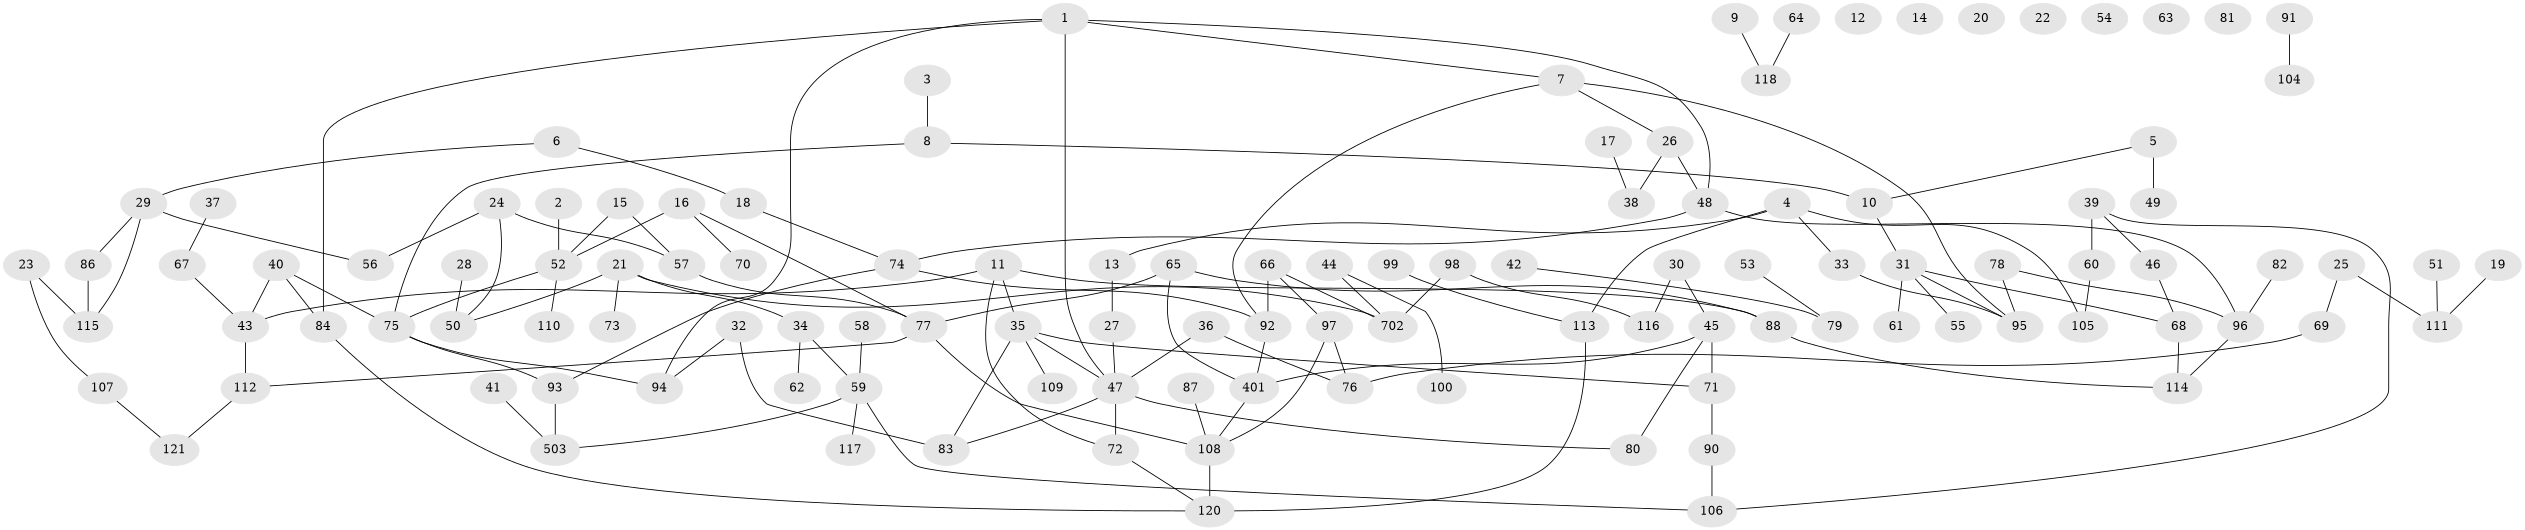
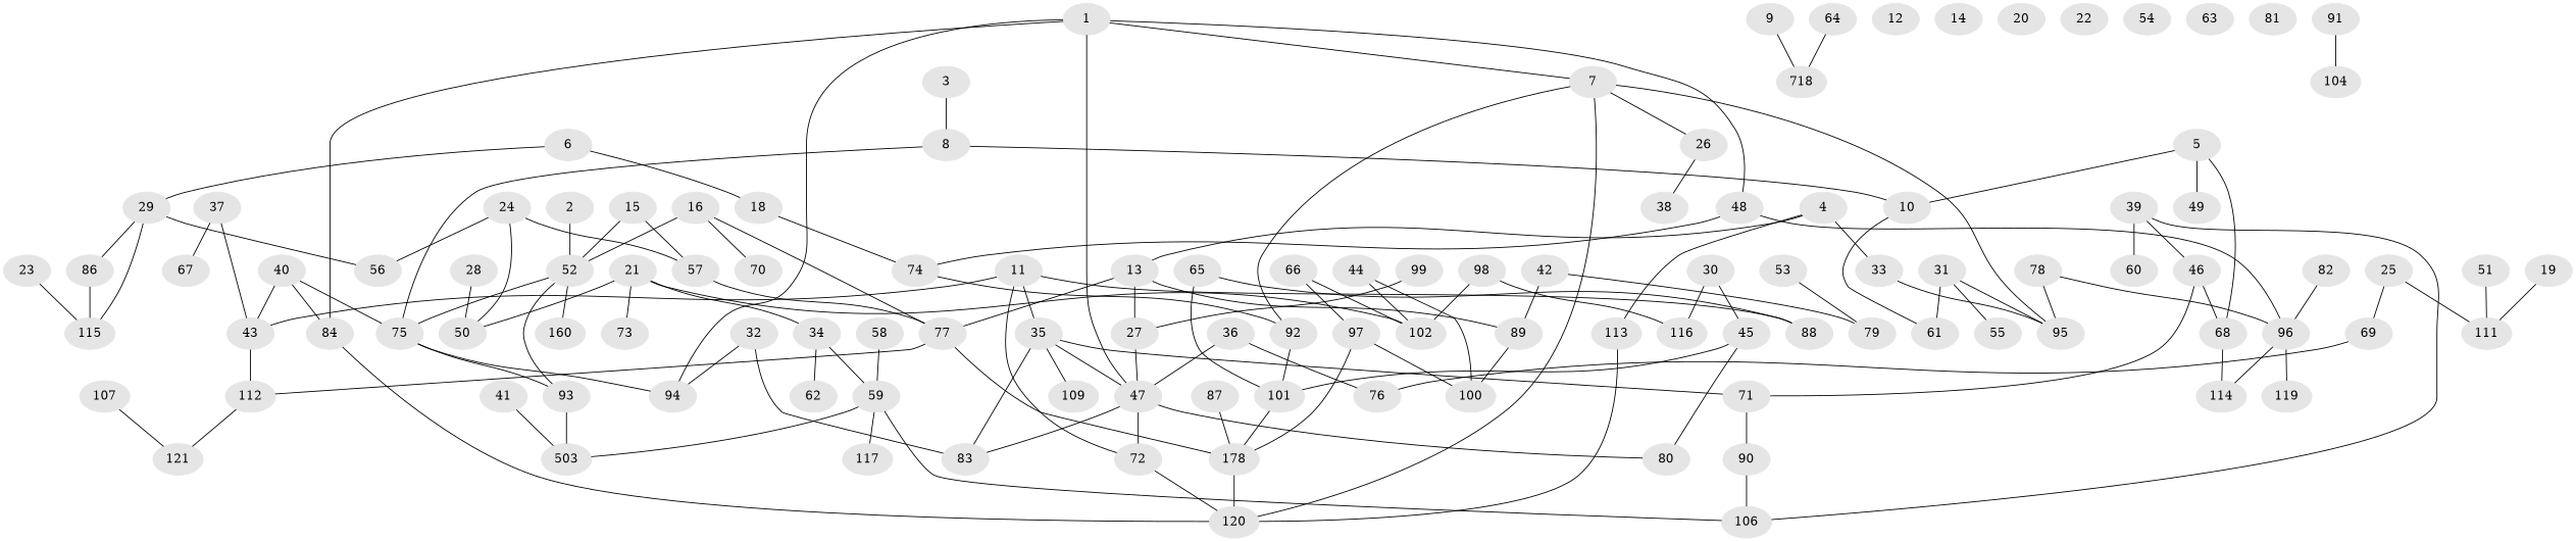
  graph {
    node [color=gray90 style=filled]
    1
    7
    47
    48
    84
    94
    26
    92
    95
    120
    72
    83
    80
    74
    96
    2
    52
    75
    93
-   110
+   110 [label=160]
    3
    8
    10
    4
    13
    33
-   105
    113
    27
    77
+   89
    5
    49
    61
    6
    18
    29
    115
    56
    86
    38
-   101 [label=401]
+   101
    9
-   118
+   118 [label=718]
    11
    35
    43
    88
    71
    109
    112
    114
    12
-   108
+   108 [label=178]
    100
    14
    15
    57
    16
    70
-   17
    19
    111
    20
    21
    34
    50
    73
-   102 [label=702]
+   102
    59
    62
    22
    23
    107
    121
    24
    25
    69
    76
    28
    30
    45
    116
    31
    55
    68
    32
    106
    n89 [label=503]
    117
    90
    36
    37
    67
    39
    46
    60
    40
    41
    42
    79
    44
+   119
    51
    53
    54
    58
    63
    64
    65
    66
    97
    78
    81
    82
    87
    91
    104
    98
    99
    1 -- 7
    1 -- 47
    1 -- 48
    1 -- 84
    1 -- 94
    7 -- 26
    7 -- 92
    7 -- 95
+   7 -- 120
    47 -- 72
    47 -- 83
    47 -- 80
    48 -- 74
    48 -- 96
    84 -- 120
-   26 -- 48
    26 -- 38
    92 -- 101
    72 -- 120
    74 -- 92
    96 -- 114
+   96 -- 119
    2 -- 52
    52 -- 75
-   74 -- 93
+   52 -- 93
    52 -- 110
    75 -- 94
    75 -- 93
    93 -- n89
    3 -- 8
    8 -- 75
    8 -- 10
-   10 -- 31
+   10 -- 61
    4 -- 13
    4 -- 33
-   4 -- 105
    4 -- 113
    13 -- 27
-   65 -- 77
+   13 -- 77
+   13 -- 89
    33 -- 95
    113 -- 120
    27 -- 47
    77 -- 112
    77 -- 108
+   89 -- 100
    5 -- 10
    5 -- 49
    6 -- 18
    6 -- 29
    18 -- 74
    29 -- 115
    29 -- 56
    29 -- 86
    86 -- 115
    101 -- 108
    9 -- 118
    11 -- 72
    11 -- 35
    11 -- 43
    11 -- 88
    35 -- 47
    35 -- 83
    35 -- 71
    35 -- 109
    43 -- 112
-   88 -- 114
    71 -- 90
    112 -- 121
    108 -- 120
    15 -- 52
    15 -- 57
    57 -- 77
    16 -- 52
    16 -- 77
    16 -- 70
-   17 -- 38
    19 -- 111
    21 -- 34
    21 -- 50
    21 -- 73
    21 -- 102
    34 -- 59
    34 -- 62
    59 -- 106
    59 -- n89
    59 -- 117
    23 -- 115
-   23 -- 107
    107 -- 121
    24 -- 56
    24 -- 57
    24 -- 50
    25 -- 111
    25 -- 69
    69 -- 76
    28 -- 50
    30 -- 45
    30 -- 116
    45 -- 80
    45 -- 101
-   45 -- 71
+   46 -- 71
    31 -- 95
    31 -- 61
    31 -- 55
-   31 -- 68
+   5 -- 68
    68 -- 114
    32 -- 94
    32 -- 83
    90 -- 106
    36 -- 47
    36 -- 76
-   67 -- 43
+   37 -- 43
    37 -- 67
    39 -- 106
    39 -- 46
    39 -- 60
    46 -- 68
-   60 -- 105
    40 -- 84
    40 -- 75
    40 -- 43
    41 -- n89
+   42 -- 89
    42 -- 79
    44 -- 100
    44 -- 102
    51 -- 111
    53 -- 79
    58 -- 59
    64 -- 118
    65 -- 101
    65 -- 88
-   66 -- 92
    66 -- 102
    66 -- 97
    97 -- 108
-   97 -- 76
+   97 -- 100
    78 -- 95
    78 -- 96
    82 -- 96
    87 -- 108
    91 -- 104
    98 -- 102
    98 -- 116
-   99 -- 113
+   99 -- 27
  }
